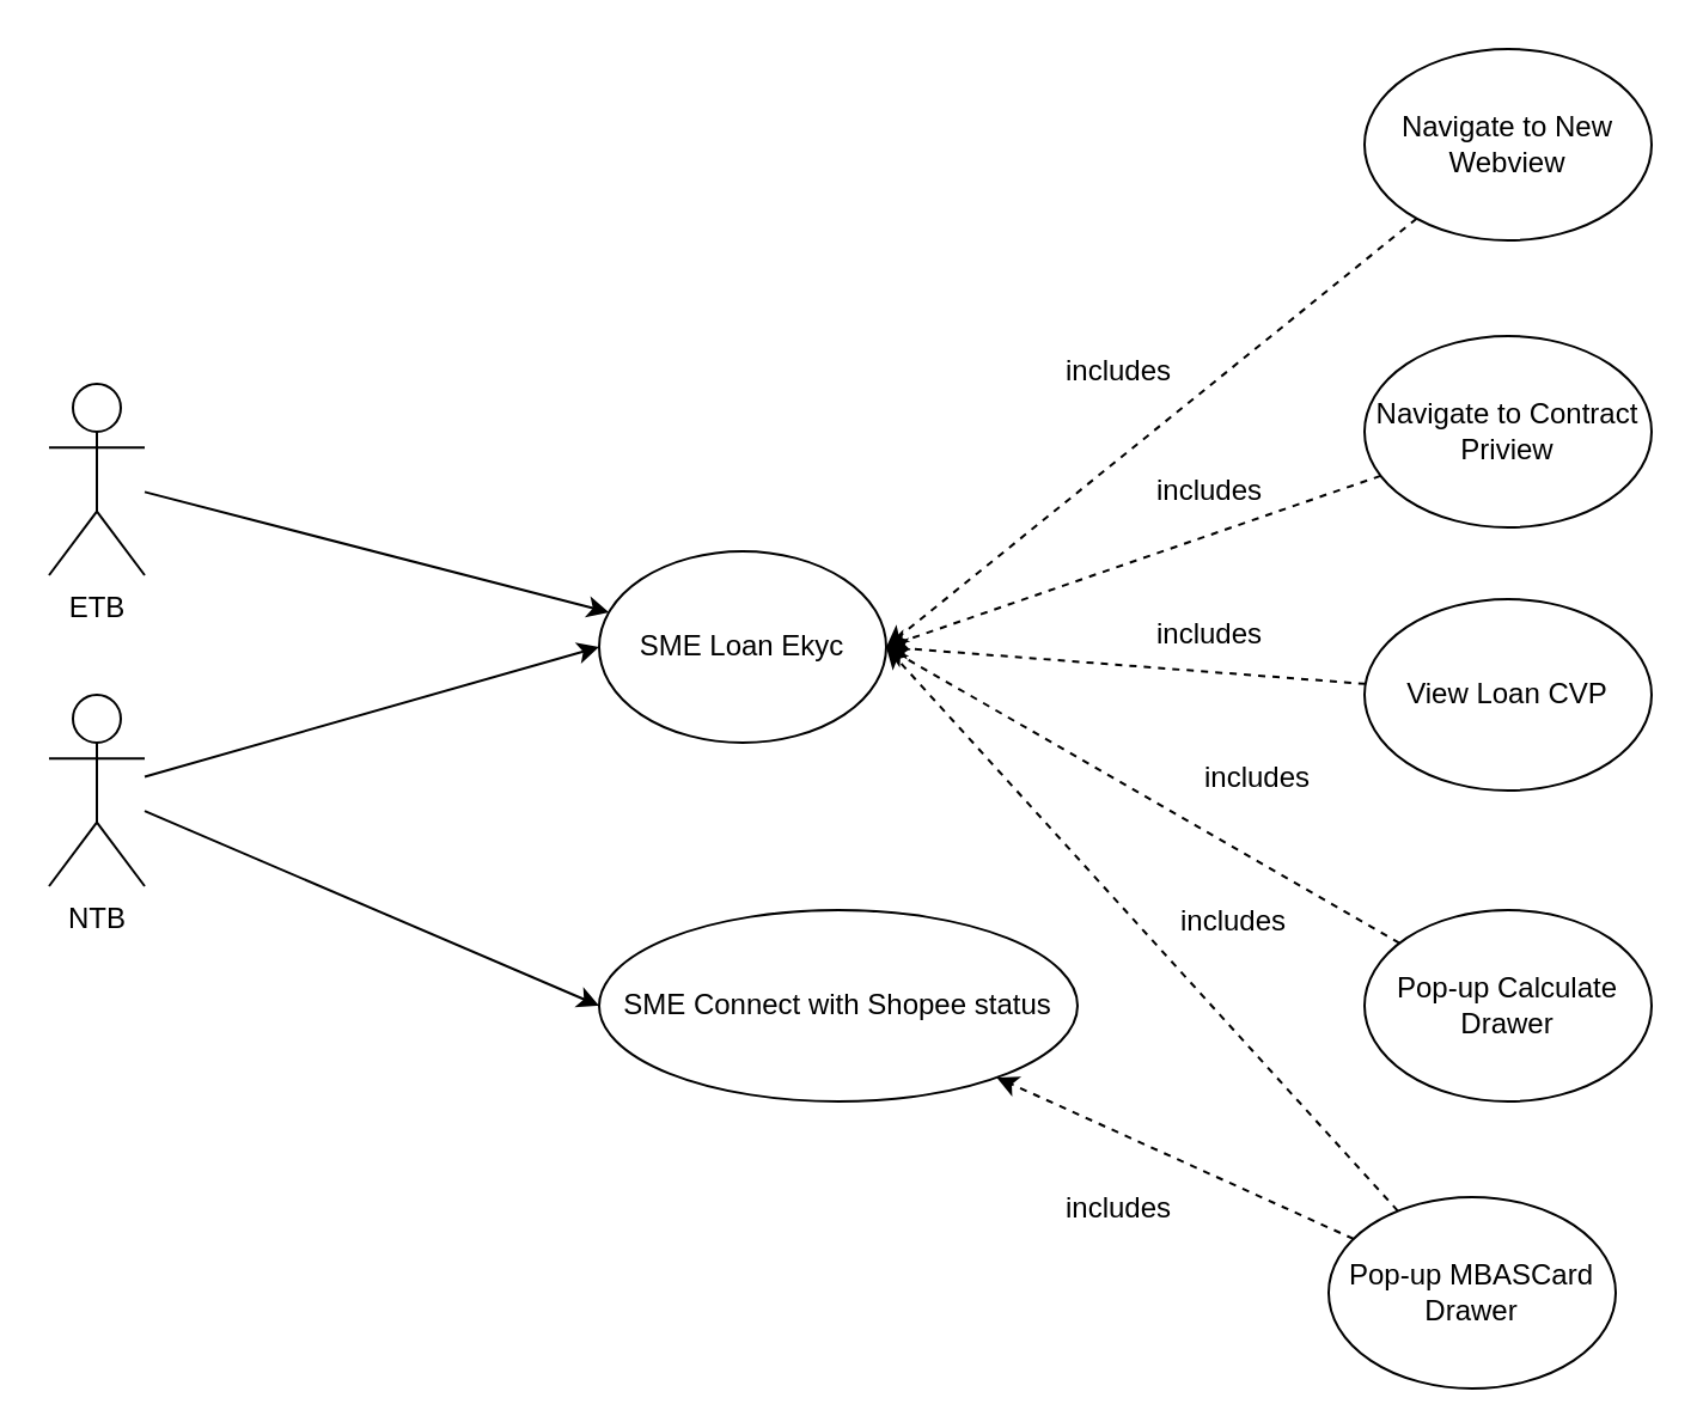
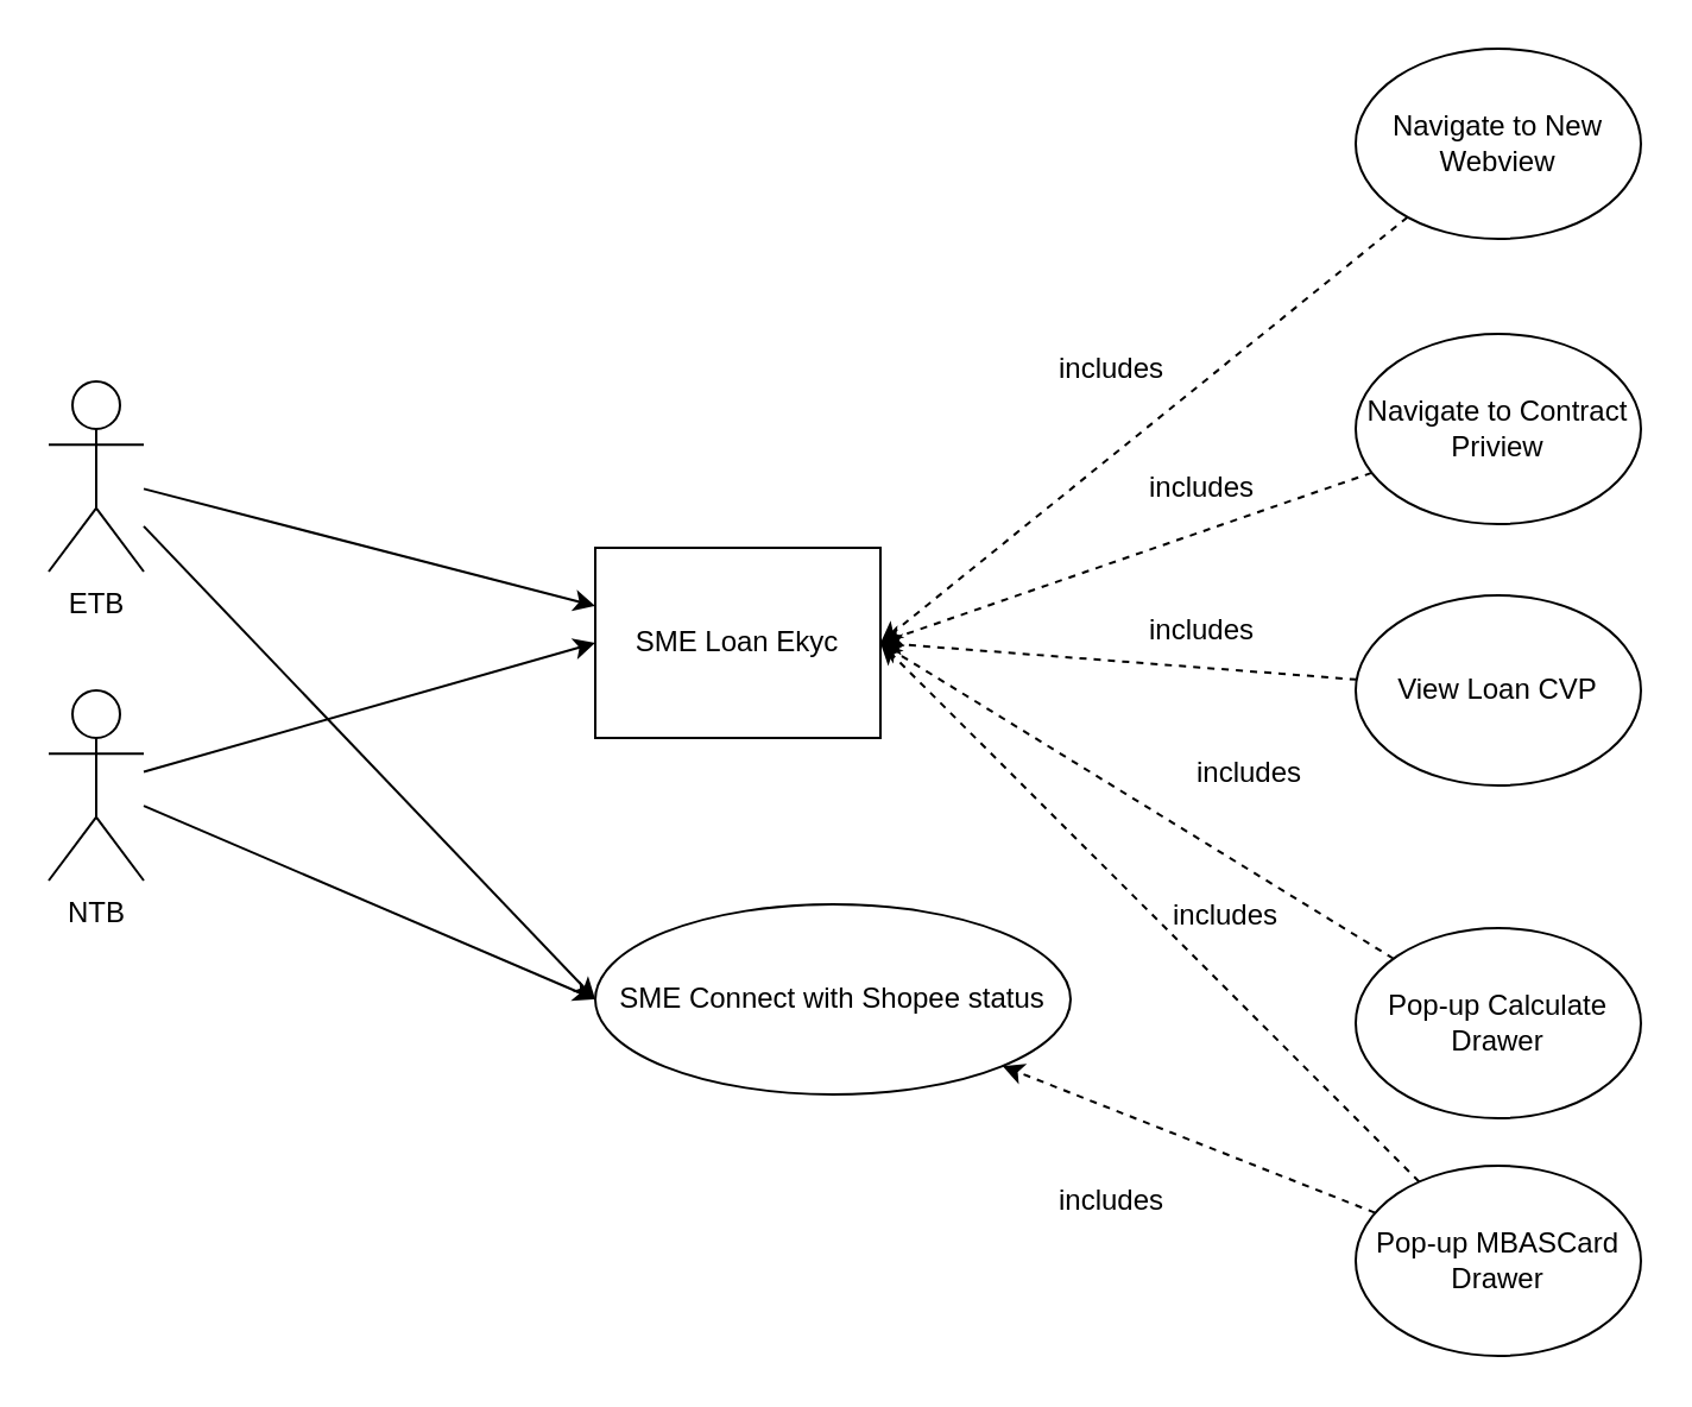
  <mxCell id="0" />
  <mxCell id="1" parent="0" />
  <mxCell id="2" style="rounded=0;orthogonalLoop=1;jettySize=auto;html=1;" parent="1" source="4" target="5" edge="1"><mxGeometry relative="1" as="geometry" /></mxCell>
+ <mxCell id="3" style="rounded=0;orthogonalLoop=1;jettySize=auto;html=1;entryX=0;entryY=0.5;entryDx=0;entryDy=0;" parent="1" source="4" target="19" edge="1"><mxGeometry relative="1" as="geometry" /></mxCell>
  <mxCell id="4" value="ETB" style="shape=umlActor;verticalLabelPosition=bottom;verticalAlign=top;html=1;outlineConnect=0;" parent="1" vertex="1"><mxGeometry x="20" y="160" width="40" height="80" as="geometry" /></mxCell>
- <mxCell id="5" value="SME Loan Ekyc" style="ellipse;whiteSpace=wrap;html=1;" parent="1" vertex="1"><mxGeometry x="250" y="230" width="120" height="80" as="geometry" /></mxCell>
+ <mxCell id="5" value="SME Loan Ekyc" style="whiteSpace=wrap;html=1;rounded=0;" parent="1" vertex="1"><mxGeometry x="250" y="230" width="120" height="80" as="geometry" /></mxCell>
  <mxCell id="6" style="rounded=0;orthogonalLoop=1;jettySize=auto;html=1;entryX=0;entryY=0.5;entryDx=0;entryDy=0;" parent="1" source="8" target="5" edge="1"><mxGeometry relative="1" as="geometry" /></mxCell>
  <mxCell id="7" style="rounded=0;orthogonalLoop=1;jettySize=auto;html=1;entryX=0;entryY=0.5;entryDx=0;entryDy=0;" parent="1" source="8" target="19" edge="1"><mxGeometry relative="1" as="geometry" /></mxCell>
  <mxCell id="8" value="NTB" style="shape=umlActor;verticalLabelPosition=bottom;verticalAlign=top;html=1;outlineConnect=0;" parent="1" vertex="1"><mxGeometry x="20" y="290" width="40" height="80" as="geometry" /></mxCell>
  <mxCell id="9" style="rounded=0;orthogonalLoop=1;jettySize=auto;html=1;entryX=1;entryY=0.5;entryDx=0;entryDy=0;dashed=1;" parent="1" source="10" target="5" edge="1"><mxGeometry relative="1" as="geometry" /></mxCell>
  <mxCell id="10" value="View Loan CVP" style="ellipse;whiteSpace=wrap;html=1;" parent="1" vertex="1"><mxGeometry x="570" y="250" width="120" height="80" as="geometry" /></mxCell>
  <mxCell id="11" value="includes" style="text;html=1;align=center;verticalAlign=middle;resizable=0;points=[];autosize=1;strokeColor=none;fillColor=none;" parent="1" vertex="1"><mxGeometry x="470" y="250" width="70" height="30" as="geometry" /></mxCell>
  <mxCell id="12" style="rounded=0;orthogonalLoop=1;jettySize=auto;html=1;entryX=1;entryY=0.5;entryDx=0;entryDy=0;dashed=1;" parent="1" source="13" target="5" edge="1"><mxGeometry relative="1" as="geometry" /></mxCell>
- <mxCell id="13" value="Pop-up Calculate Drawer" style="ellipse;whiteSpace=wrap;html=1;" parent="1" vertex="1"><mxGeometry x="570" y="380" width="120" height="80" as="geometry" /></mxCell>
+ <mxCell id="13" value="Pop-up Calculate Drawer" style="ellipse;whiteSpace=wrap;html=1;" parent="1" vertex="1"><mxGeometry x="570" y="390" width="120" height="80" as="geometry" /></mxCell>
  <mxCell id="14" style="rounded=0;orthogonalLoop=1;jettySize=auto;html=1;entryX=1;entryY=0.5;entryDx=0;entryDy=0;dashed=1;" parent="1" source="16" target="5" edge="1"><mxGeometry relative="1" as="geometry" /></mxCell>
  <mxCell id="15" style="rounded=0;orthogonalLoop=1;jettySize=auto;html=1;dashed=1;" parent="1" source="16" target="19" edge="1"><mxGeometry relative="1" as="geometry" /></mxCell>
- <mxCell id="16" value="Pop-up MBASCard Drawer" style="ellipse;whiteSpace=wrap;html=1;" parent="1" vertex="1"><mxGeometry x="555" y="500" width="120" height="80" as="geometry" /></mxCell>
+ <mxCell id="16" value="Pop-up MBASCard Drawer" style="ellipse;whiteSpace=wrap;html=1;" parent="1" vertex="1"><mxGeometry x="570" y="490" width="120" height="80" as="geometry" /></mxCell>
  <mxCell id="17" value="includes" style="text;html=1;align=center;verticalAlign=middle;resizable=0;points=[];autosize=1;strokeColor=none;fillColor=none;" parent="1" vertex="1"><mxGeometry x="490" y="310" width="70" height="30" as="geometry" /></mxCell>
  <mxCell id="18" value="includes" style="text;html=1;align=center;verticalAlign=middle;resizable=0;points=[];autosize=1;strokeColor=none;fillColor=none;" parent="1" vertex="1"><mxGeometry x="480" y="370" width="70" height="30" as="geometry" /></mxCell>
  <mxCell id="19" value="SME Connect with Shopee status" style="ellipse;whiteSpace=wrap;html=1;" parent="1" vertex="1"><mxGeometry x="250" y="380" width="200" height="80" as="geometry" /></mxCell>
  <mxCell id="20" value="includes" style="text;html=1;align=center;verticalAlign=middle;resizable=0;points=[];autosize=1;strokeColor=none;fillColor=none;" parent="1" vertex="1"><mxGeometry x="432" y="490" width="70" height="30" as="geometry" /></mxCell>
  <mxCell id="21" style="rounded=0;orthogonalLoop=1;jettySize=auto;html=1;entryX=1;entryY=0.5;entryDx=0;entryDy=0;dashed=1;" parent="1" source="22" target="5" edge="1"><mxGeometry relative="1" as="geometry" /></mxCell>
  <mxCell id="22" value="Navigate to Contract Priview" style="ellipse;whiteSpace=wrap;html=1;" parent="1" vertex="1"><mxGeometry x="570" y="140" width="120" height="80" as="geometry" /></mxCell>
  <mxCell id="23" value="includes" style="text;html=1;align=center;verticalAlign=middle;resizable=0;points=[];autosize=1;strokeColor=none;fillColor=none;" parent="1" vertex="1"><mxGeometry x="470" y="190" width="70" height="30" as="geometry" /></mxCell>
  <mxCell id="24" style="rounded=0;orthogonalLoop=1;jettySize=auto;html=1;entryX=1;entryY=0.5;entryDx=0;entryDy=0;dashed=1;" parent="1" source="25" target="5" edge="1"><mxGeometry relative="1" as="geometry" /></mxCell>
  <mxCell id="25" value="Navigate to New Webview" style="ellipse;whiteSpace=wrap;html=1;" parent="1" vertex="1"><mxGeometry x="570" y="20" width="120" height="80" as="geometry" /></mxCell>
  <mxCell id="26" value="includes" style="text;html=1;align=center;verticalAlign=middle;resizable=0;points=[];autosize=1;strokeColor=none;fillColor=none;" parent="1" vertex="1"><mxGeometry x="432" y="140" width="70" height="30" as="geometry" /></mxCell>
